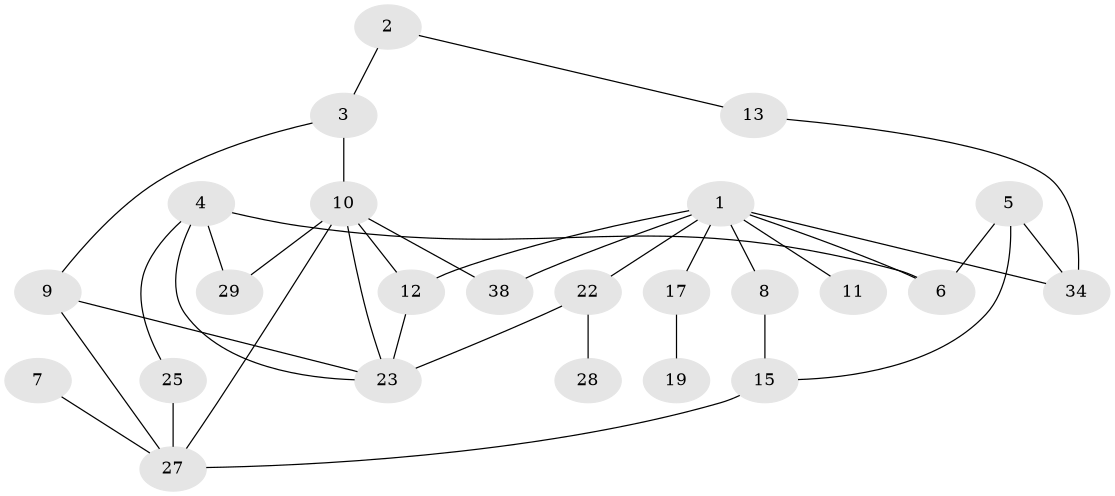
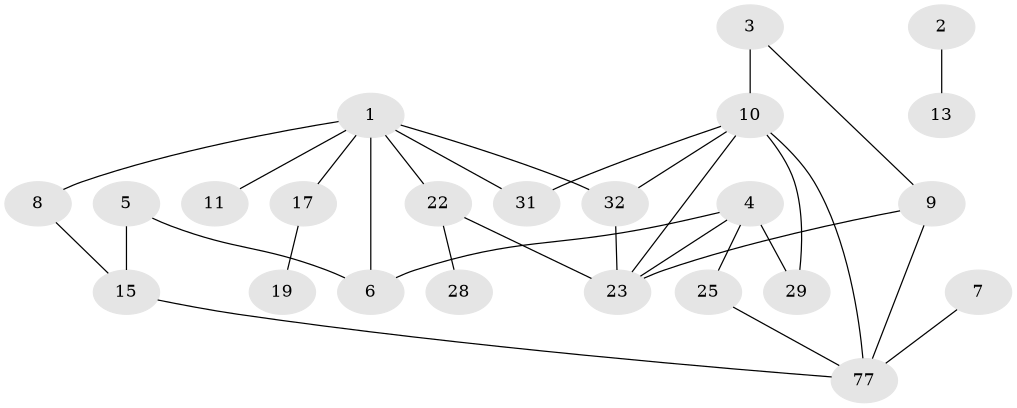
  graph {
    node [color=gray90 style=filled]
    edge [weight=1.0]
    1
    6
    8
    11
-   12
+   12 [label=32]
    17
    22
-   31 [label=38]
-   34
+   31
    15
    23
    19
    28
    2
    3
    13
    9
    10
-   27
+   27 [label=77]
    29
    4
    25
    5
    7
    1 -- 6
    1 -- 8
    1 -- 11
    1 -- 12
    1 -- 17
    1 -- 22
    1 -- 31
-   1 -- 34
    8 -- 15
    12 -- 23 [weight=2.0]
    17 -- 19
    22 -- 23
    22 -- 28
    15 -- 27
-   2 -- 3
    2 -- 13
    3 -- 9
    3 -- 10 [weight=2.0]
-   13 -- 34
    9 -- 23
    9 -- 27
    10 -- 12
    10 -- 31
    10 -- 23
    10 -- 27
    10 -- 29
    4 -- 6
    4 -- 23
    4 -- 29
    4 -- 25
    25 -- 27
    5 -- 6
-   5 -- 34
    5 -- 15
    7 -- 27
  }
